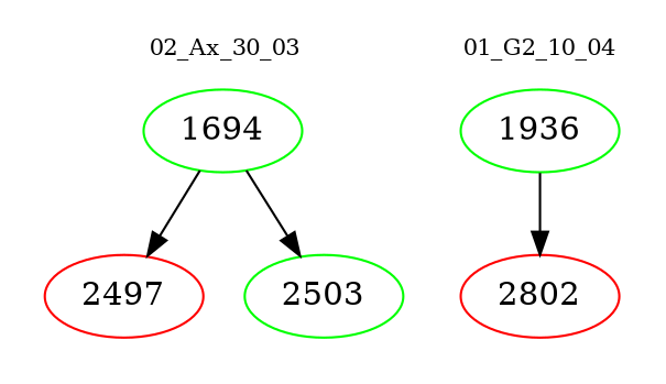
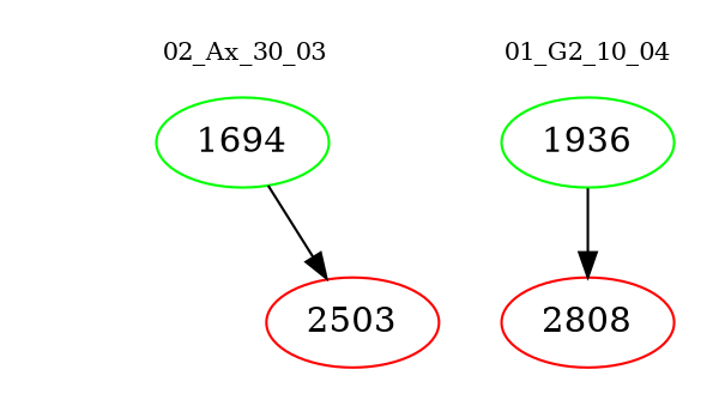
  digraph {
    node [color=red]
    edge [color=black]
    n1 [color=green label=1694]
-   n2 [label=2497]
-   n3 [color=green label=2503]
+   n3 [label=2503]
    n4 [color=green label=1936]
-   n5 [label=2802]
+   n5 [label=2808]
    subgraph cluster_1 {
      color=white
      fontsize=10
      label="02_Ax_30_03"
      n1
-     n2
      n3
    }
    subgraph cluster_2 {
      color=white
      fontsize=10
      label="01_G2_10_04"
      n4
      n5
    }
-   n1 -> n2
    n1 -> n3
    n4 -> n5
  }
